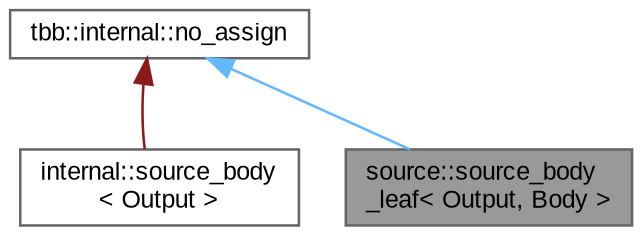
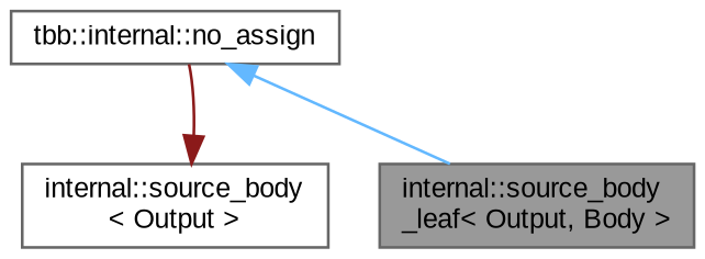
  digraph {
    fontname="Liberation Sans"
    node [color=gray40 fillcolor=white fontname="Liberation Sans" fontsize=10 shape=box style=filled]
    edge [dir=back fontname="Liberation Sans" fontsize=10 labelfontname=Helvetica labelfontsize=10 style=solid]
-   n1 [fillcolor=grey60 fontcolor=black height=0.2 label="source::source_body\l_leaf\< Output, Body \>" width=0.4]
+   n1 [fillcolor=grey60 fontcolor=black height=0.2 label="internal::source_body\l_leaf\< Output, Body \>" width=0.4]
    n2 [height=0.2 label="internal::source_body\l\< Output \>" width=0.4]
    n3 [height=0.2 label="tbb::internal::no_assign" width=0.4]
    n3 -> n1 [color=steelblue1]
-   n3 -> n2 [color=firebrick4]
+   n2 -> n3 [color=firebrick4]
  }
